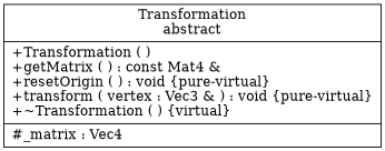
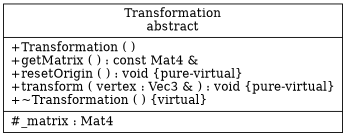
  digraph {
    rankdir=RL
-   n1 [label="Transformation\nabstract\n|+Transformation (  )\l+getMatrix (  ) : const Mat4 &\l+resetOrigin (  ) : void \{pure-virtual\}\l+transform ( vertex : Vec3 & ) : void \{pure-virtual\}\l+~Transformation (  ) \{virtual\}\l|#_matrix : Vec4\l" shape=record]
+   n1 [label="Transformation\nabstract\n|+Transformation (  )\l+getMatrix (  ) : const Mat4 &\l+resetOrigin (  ) : void \{pure-virtual\}\l+transform ( vertex : Vec3 & ) : void \{pure-virtual\}\l+~Transformation (  ) \{virtual\}\l|#_matrix : Mat4\l" shape=record]
  }
